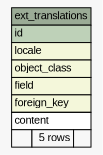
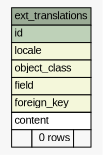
  digraph {
    bgcolor="#f7f7f7"
    fontname="Liberation Sans"
    fontsize=11
    nodesep=0.18
    rankdir=RL
    ranksep=0.46
-   n1 [fontname="Liberation Sans" fontsize=11 label=<     <TABLE BORDER="0" CELLBORDER="1" CELLSPACING="0" BGCOLOR="#ffffff">       <TR><TD COLSPAN="3" BGCOLOR="#9bab96" ALIGN="CENTER">ext_translations</TD></TR>       <TR><TD PORT="id" COLSPAN="3" BGCOLOR="#bed1b8" ALIGN="LEFT">id</TD></TR>       <TR><TD PORT="locale" COLSPAN="3" BGCOLOR="#f4f7da" ALIGN="LEFT">locale</TD></TR>       <TR><TD PORT="object_class" COLSPAN="3" BGCOLOR="#f4f7da" ALIGN="LEFT">object_class</TD></TR>       <TR><TD PORT="field" COLSPAN="3" BGCOLOR="#f4f7da" ALIGN="LEFT">field</TD></TR>       <TR><TD PORT="foreign_key" COLSPAN="3" BGCOLOR="#f4f7da" ALIGN="LEFT">foreign_key</TD></TR>       <TR><TD PORT="content" COLSPAN="3" ALIGN="LEFT">content</TD></TR>       <TR><TD ALIGN="LEFT" BGCOLOR="#f7f7f7">  </TD><TD ALIGN="RIGHT" BGCOLOR="#f7f7f7">5 rows</TD><TD ALIGN="RIGHT" BGCOLOR="#f7f7f7">  </TD></TR>     </TABLE>> shape=plaintext]
+   n1 [fontname="Liberation Sans" fontsize=11 label=<     <TABLE BORDER="0" CELLBORDER="1" CELLSPACING="0" BGCOLOR="#ffffff">       <TR><TD COLSPAN="3" BGCOLOR="#9bab96" ALIGN="CENTER">ext_translations</TD></TR>       <TR><TD PORT="id" COLSPAN="3" BGCOLOR="#bed1b8" ALIGN="LEFT">id</TD></TR>       <TR><TD PORT="locale" COLSPAN="3" BGCOLOR="#f4f7da" ALIGN="LEFT">locale</TD></TR>       <TR><TD PORT="object_class" COLSPAN="3" BGCOLOR="#f4f7da" ALIGN="LEFT">object_class</TD></TR>       <TR><TD PORT="field" COLSPAN="3" BGCOLOR="#f4f7da" ALIGN="LEFT">field</TD></TR>       <TR><TD PORT="foreign_key" COLSPAN="3" BGCOLOR="#f4f7da" ALIGN="LEFT">foreign_key</TD></TR>       <TR><TD PORT="content" COLSPAN="3" ALIGN="LEFT">content</TD></TR>       <TR><TD ALIGN="LEFT" BGCOLOR="#f7f7f7">  </TD><TD ALIGN="RIGHT" BGCOLOR="#f7f7f7">0 rows</TD><TD ALIGN="RIGHT" BGCOLOR="#f7f7f7">  </TD></TR>     </TABLE>> shape=plaintext]
  }
